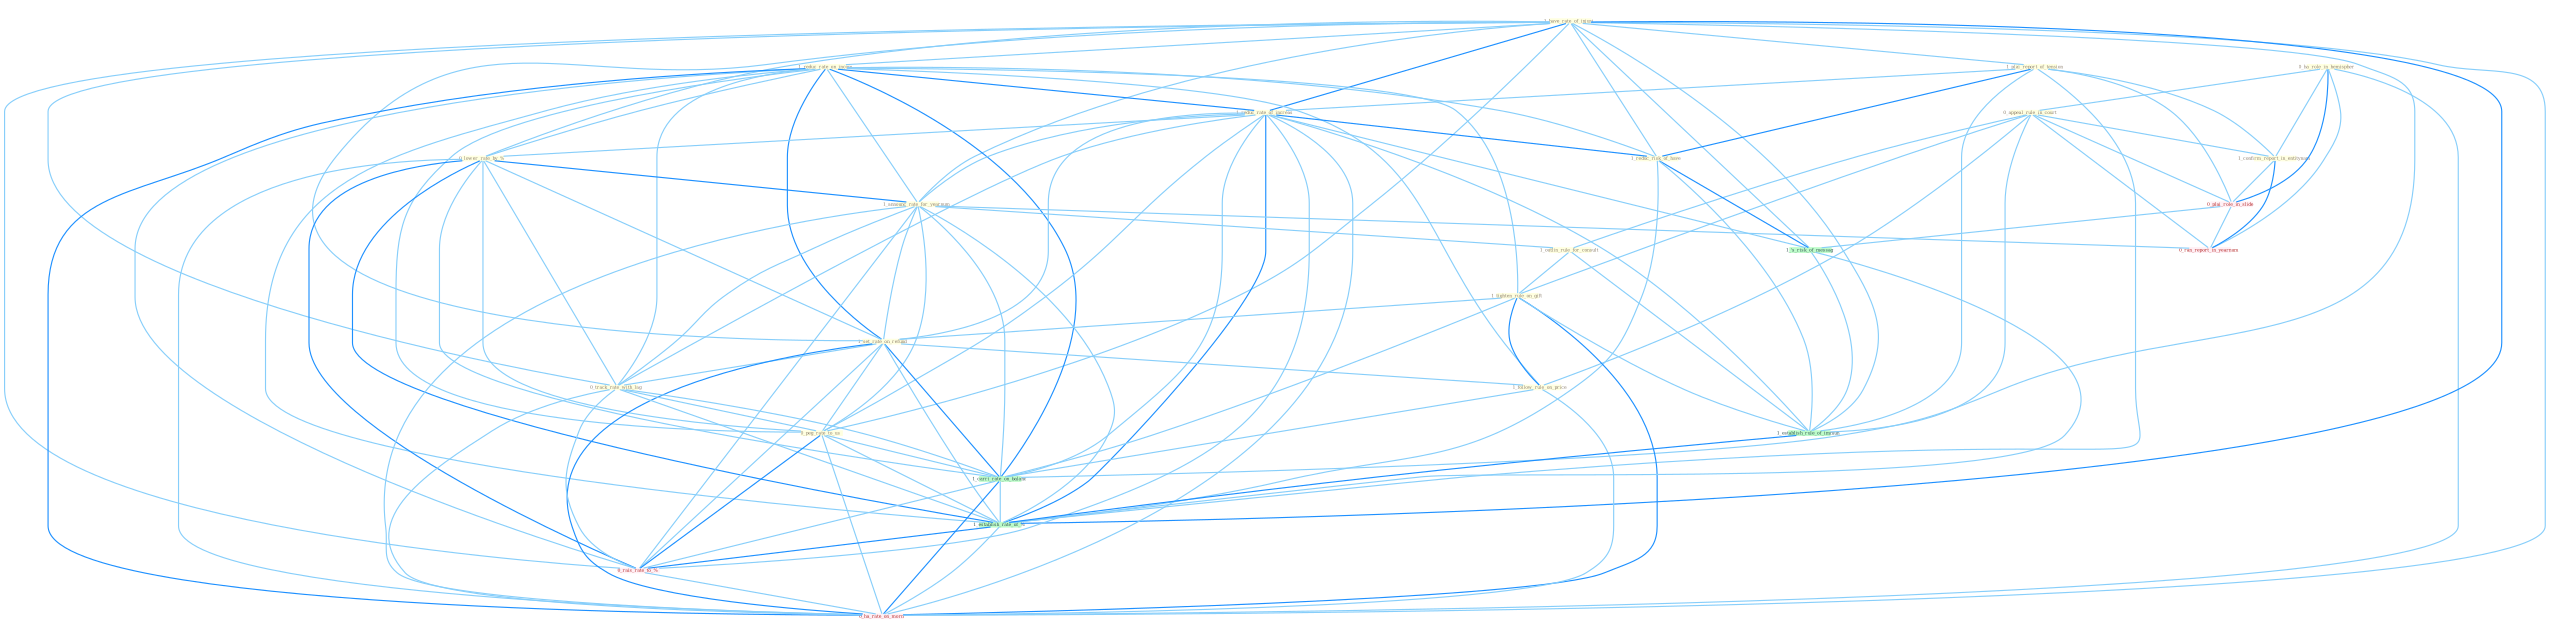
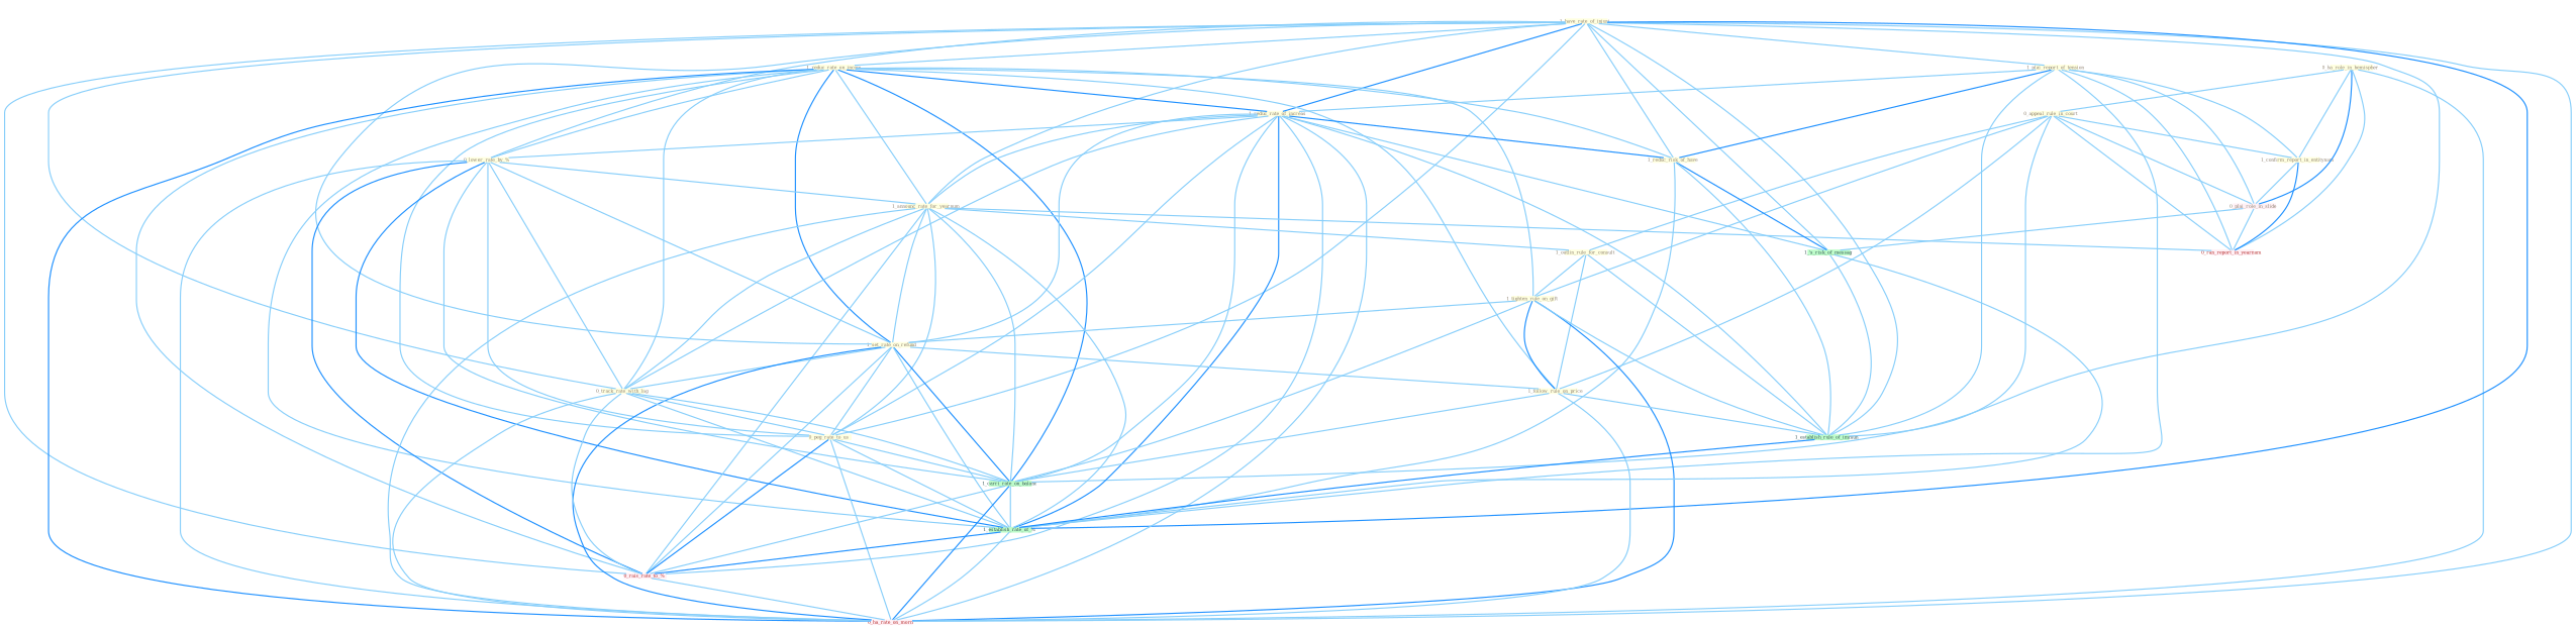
  graph {
    node [color="#ffffe0" fixedsize=true fontcolor="#8b7d6b" fontsize=4 shape=polygon style=filled]
    edge [color="#87cefa" w=1]
    "0_ha_role_in_hemispher " [height=.06 width=.5]
    "1_have_rate_of_injuri " [height=.06 width=.5]
    "1_reduc_rate_on_incom " [height=.06 width=.5]
    "1_plai_report_of_tension " [height=.06 width=.5]
    "1_reduc_rate_of_increas " [height=.06 width=.5]
    "0_appeal_rule_in_court " [height=.06 width=.5]
    "0_lower_rate_by_% " [height=.06 width=.5]
    "1_announc_rate_for_yearnum " [height=.06 width=.5]
    "1_reduc_risk_of_have " [height=.06 width=.5]
    "1_outlin_rule_for_consult " [height=.06 width=.5]
    "1_tighten_rule_on_gift " [height=.06 width=.5]
    "1_set_rate_on_refund " [height=.06 width=.5]
    "0_track_rate_with_lag " [height=.06 width=.5]
    "0_peg_rate_to_us " [height=.06 width=.5]
    "1_confirm_report_in_entitynam " [height=.06 width=.5]
    "1_follow_rule_on_price " [height=.06 width=.5]
-   "0_plai_role_in_slide " [color="#fff0f5" fontcolor="#b22222" height=.06 width=.5]
+   "0_plai_role_in_slide " [color="#fff0f5" height=.06 width=.5]
    "0_ran_report_in_yearnum " [color="#fff0f5" fontcolor="#b22222" height=.06 width=.5]
    "0_rais_rate_to_% " [color="#fff0f5" fontcolor="#b22222" height=.06 width=.5]
    "0_ha_rate_on_morn " [color="#fff0f5" fontcolor="#b22222" height=.06 width=.5]
    "1_carri_rate_on_balanc " [color="#BDFCC9" fontcolor="#2f4f4f" height=.06 width=.5]
    "1_'s_risk_of_messag " [color="#BDFCC9" fontcolor="#2f4f4f" height=.06 width=.5]
    "1_establish_rule_of_immun " [color="#BDFCC9" fontcolor="#2f4f4f" height=.06 width=.5]
    "1_establish_rate_of_% " [color="#BDFCC9" fontcolor="#2f4f4f" height=.06 width=.5]
    subgraph sub_1 {
      "0_ha_role_in_hemispher "
      "1_have_rate_of_injuri "
      "1_reduc_rate_on_incom "
      "1_plai_report_of_tension "
      "1_reduc_rate_of_increas "
      "0_appeal_rule_in_court "
      "0_lower_rate_by_% "
      "1_announc_rate_for_yearnum "
      "1_reduc_risk_of_have "
      "1_outlin_rule_for_consult "
      "1_tighten_rule_on_gift "
      "1_set_rate_on_refund "
      "0_track_rate_with_lag "
      "0_peg_rate_to_us "
      "1_confirm_report_in_entitynam "
      "1_follow_rule_on_price "
    }
    subgraph sub_2 {
      "0_plai_role_in_slide "
      "0_ran_report_in_yearnum "
      "0_rais_rate_to_% "
      "0_ha_rate_on_morn "
    }
    "0_ha_role_in_hemispher " -- "0_appeal_rule_in_court "
    "0_ha_role_in_hemispher " -- "1_confirm_report_in_entitynam "
    "0_ha_role_in_hemispher " -- "0_plai_role_in_slide " [color="#1e90ff" w=2]
    "0_ha_role_in_hemispher " -- "0_ran_report_in_yearnum "
    "0_ha_role_in_hemispher " -- "0_ha_rate_on_morn "
    "1_have_rate_of_injuri " -- "1_reduc_rate_on_incom "
    "1_have_rate_of_injuri " -- "1_plai_report_of_tension "
    "1_have_rate_of_injuri " -- "1_reduc_rate_of_increas " [color="#1e90ff" w=2]
    "1_have_rate_of_injuri " -- "0_lower_rate_by_% "
    "1_have_rate_of_injuri " -- "1_announc_rate_for_yearnum "
    "1_have_rate_of_injuri " -- "1_reduc_risk_of_have "
    "1_have_rate_of_injuri " -- "1_set_rate_on_refund "
    "1_have_rate_of_injuri " -- "0_track_rate_with_lag "
    "1_have_rate_of_injuri " -- "0_peg_rate_to_us "
    "1_have_rate_of_injuri " -- "0_rais_rate_to_% "
    "1_have_rate_of_injuri " -- "0_ha_rate_on_morn "
    "1_have_rate_of_injuri " -- "1_carri_rate_on_balanc "
    "1_have_rate_of_injuri " -- "1_'s_risk_of_messag "
    "1_have_rate_of_injuri " -- "1_establish_rule_of_immun "
    "1_have_rate_of_injuri " -- "1_establish_rate_of_% " [color="#1e90ff" w=2]
    "1_reduc_rate_on_incom " -- "1_reduc_rate_of_increas " [color="#1e90ff" w=2]
    "1_reduc_rate_on_incom " -- "0_lower_rate_by_% "
    "1_reduc_rate_on_incom " -- "1_announc_rate_for_yearnum "
    "1_reduc_rate_on_incom " -- "1_reduc_risk_of_have "
    "1_reduc_rate_on_incom " -- "1_tighten_rule_on_gift "
    "1_reduc_rate_on_incom " -- "1_set_rate_on_refund " [color="#1e90ff" w=2]
    "1_reduc_rate_on_incom " -- "0_track_rate_with_lag "
    "1_reduc_rate_on_incom " -- "0_peg_rate_to_us "
    "1_reduc_rate_on_incom " -- "1_follow_rule_on_price "
    "1_reduc_rate_on_incom " -- "0_rais_rate_to_% "
    "1_reduc_rate_on_incom " -- "0_ha_rate_on_morn " [color="#1e90ff" w=2]
    "1_reduc_rate_on_incom " -- "1_carri_rate_on_balanc " [color="#1e90ff" w=2]
    "1_reduc_rate_on_incom " -- "1_establish_rate_of_% "
    "1_plai_report_of_tension " -- "1_reduc_rate_of_increas "
    "1_plai_report_of_tension " -- "1_reduc_risk_of_have " [color="#1e90ff"]
    "1_plai_report_of_tension " -- "1_confirm_report_in_entitynam "
    "1_plai_report_of_tension " -- "0_plai_role_in_slide "
+   "1_plai_report_of_tension " -- "0_ran_report_in_yearnum "
    "1_plai_report_of_tension " -- "1_establish_rule_of_immun "
    "1_plai_report_of_tension " -- "1_establish_rate_of_% "
    "1_reduc_rate_of_increas " -- "0_lower_rate_by_% "
    "1_reduc_rate_of_increas " -- "1_announc_rate_for_yearnum "
    "1_reduc_rate_of_increas " -- "1_reduc_risk_of_have " [color="#1e90ff" w=2]
    "1_reduc_rate_of_increas " -- "1_set_rate_on_refund "
    "1_reduc_rate_of_increas " -- "0_track_rate_with_lag "
    "1_reduc_rate_of_increas " -- "0_peg_rate_to_us "
    "1_reduc_rate_of_increas " -- "0_rais_rate_to_% "
    "1_reduc_rate_of_increas " -- "0_ha_rate_on_morn "
    "1_reduc_rate_of_increas " -- "1_carri_rate_on_balanc "
    "1_reduc_rate_of_increas " -- "1_'s_risk_of_messag "
    "1_reduc_rate_of_increas " -- "1_establish_rule_of_immun "
    "1_reduc_rate_of_increas " -- "1_establish_rate_of_% " [color="#1e90ff" w=2]
    "0_appeal_rule_in_court " -- "1_outlin_rule_for_consult "
    "0_appeal_rule_in_court " -- "1_tighten_rule_on_gift "
    "0_appeal_rule_in_court " -- "1_confirm_report_in_entitynam "
    "0_appeal_rule_in_court " -- "1_follow_rule_on_price "
    "0_appeal_rule_in_court " -- "0_plai_role_in_slide "
    "0_appeal_rule_in_court " -- "0_ran_report_in_yearnum "
    "0_appeal_rule_in_court " -- "1_establish_rule_of_immun "
-   "0_lower_rate_by_% " -- "1_announc_rate_for_yearnum " [color="#1e90ff"]
+   "0_lower_rate_by_% " -- "1_announc_rate_for_yearnum "
    "0_lower_rate_by_% " -- "1_set_rate_on_refund "
    "0_lower_rate_by_% " -- "0_track_rate_with_lag "
    "0_lower_rate_by_% " -- "0_peg_rate_to_us "
    "0_lower_rate_by_% " -- "0_rais_rate_to_% " [color="#1e90ff" w=2]
    "0_lower_rate_by_% " -- "0_ha_rate_on_morn "
    "0_lower_rate_by_% " -- "1_carri_rate_on_balanc "
    "0_lower_rate_by_% " -- "1_establish_rate_of_% " [color="#1e90ff" w=2]
    "1_announc_rate_for_yearnum " -- "1_outlin_rule_for_consult "
    "1_announc_rate_for_yearnum " -- "1_set_rate_on_refund "
    "1_announc_rate_for_yearnum " -- "0_track_rate_with_lag "
    "1_announc_rate_for_yearnum " -- "0_peg_rate_to_us "
    "1_announc_rate_for_yearnum " -- "0_ran_report_in_yearnum "
    "1_announc_rate_for_yearnum " -- "0_rais_rate_to_% "
    "1_announc_rate_for_yearnum " -- "0_ha_rate_on_morn "
    "1_announc_rate_for_yearnum " -- "1_carri_rate_on_balanc "
    "1_announc_rate_for_yearnum " -- "1_establish_rate_of_% "
    "1_reduc_risk_of_have " -- "1_'s_risk_of_messag " [color="#1e90ff" w=2]
    "1_reduc_risk_of_have " -- "1_establish_rule_of_immun "
    "1_reduc_risk_of_have " -- "1_establish_rate_of_% "
    "1_outlin_rule_for_consult " -- "1_tighten_rule_on_gift "
+   "1_outlin_rule_for_consult " -- "1_follow_rule_on_price "
    "1_outlin_rule_for_consult " -- "1_establish_rule_of_immun "
    "1_tighten_rule_on_gift " -- "1_set_rate_on_refund "
    "1_tighten_rule_on_gift " -- "1_follow_rule_on_price " [color="#1e90ff" w=2]
    "1_tighten_rule_on_gift " -- "0_ha_rate_on_morn " [color="#1e90ff"]
    "1_tighten_rule_on_gift " -- "1_carri_rate_on_balanc "
    "1_tighten_rule_on_gift " -- "1_establish_rule_of_immun "
    "1_set_rate_on_refund " -- "0_track_rate_with_lag "
    "1_set_rate_on_refund " -- "0_peg_rate_to_us "
    "1_set_rate_on_refund " -- "1_follow_rule_on_price "
    "1_set_rate_on_refund " -- "0_rais_rate_to_% "
    "1_set_rate_on_refund " -- "0_ha_rate_on_morn " [color="#1e90ff" w=2]
    "1_set_rate_on_refund " -- "1_carri_rate_on_balanc " [color="#1e90ff" w=2]
    "1_set_rate_on_refund " -- "1_establish_rate_of_% "
    "0_track_rate_with_lag " -- "0_peg_rate_to_us "
    "0_track_rate_with_lag " -- "0_rais_rate_to_% "
    "0_track_rate_with_lag " -- "0_ha_rate_on_morn "
    "0_track_rate_with_lag " -- "1_carri_rate_on_balanc "
    "0_track_rate_with_lag " -- "1_establish_rate_of_% "
    "0_peg_rate_to_us " -- "0_rais_rate_to_% " [color="#1e90ff" w=2]
    "0_peg_rate_to_us " -- "0_ha_rate_on_morn "
    "0_peg_rate_to_us " -- "1_carri_rate_on_balanc "
    "0_peg_rate_to_us " -- "1_establish_rate_of_% "
    "1_confirm_report_in_entitynam " -- "0_plai_role_in_slide "
    "1_confirm_report_in_entitynam " -- "0_ran_report_in_yearnum " [color="#1e90ff" w=2]
    "1_follow_rule_on_price " -- "0_ha_rate_on_morn "
    "1_follow_rule_on_price " -- "1_carri_rate_on_balanc "
+   "1_follow_rule_on_price " -- "1_establish_rule_of_immun "
    "0_plai_role_in_slide " -- "0_ran_report_in_yearnum "
    "0_plai_role_in_slide " -- "1_'s_risk_of_messag "
    "0_rais_rate_to_% " -- "0_ha_rate_on_morn "
    "1_carri_rate_on_balanc " -- "0_rais_rate_to_% "
    "1_carri_rate_on_balanc " -- "0_ha_rate_on_morn " [color="#1e90ff" w=2]
    "1_carri_rate_on_balanc " -- "1_establish_rate_of_% "
    "1_'s_risk_of_messag " -- "1_establish_rule_of_immun "
    "1_'s_risk_of_messag " -- "1_establish_rate_of_% "
    "1_establish_rule_of_immun " -- "1_establish_rate_of_% " [color="#1e90ff" w=2]
    "1_establish_rate_of_% " -- "0_rais_rate_to_% " [color="#1e90ff" w=2]
    "1_establish_rate_of_% " -- "0_ha_rate_on_morn "
  }
